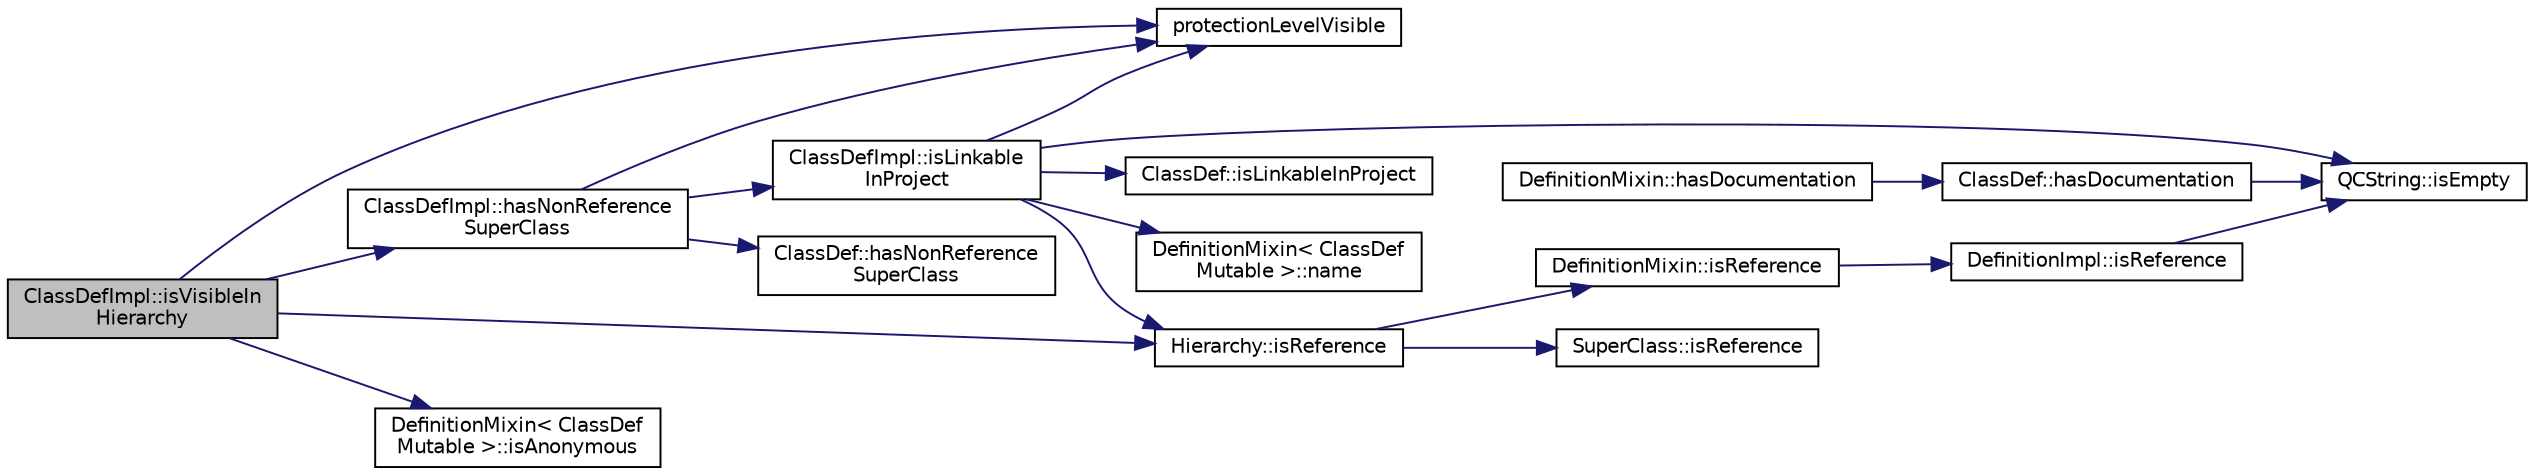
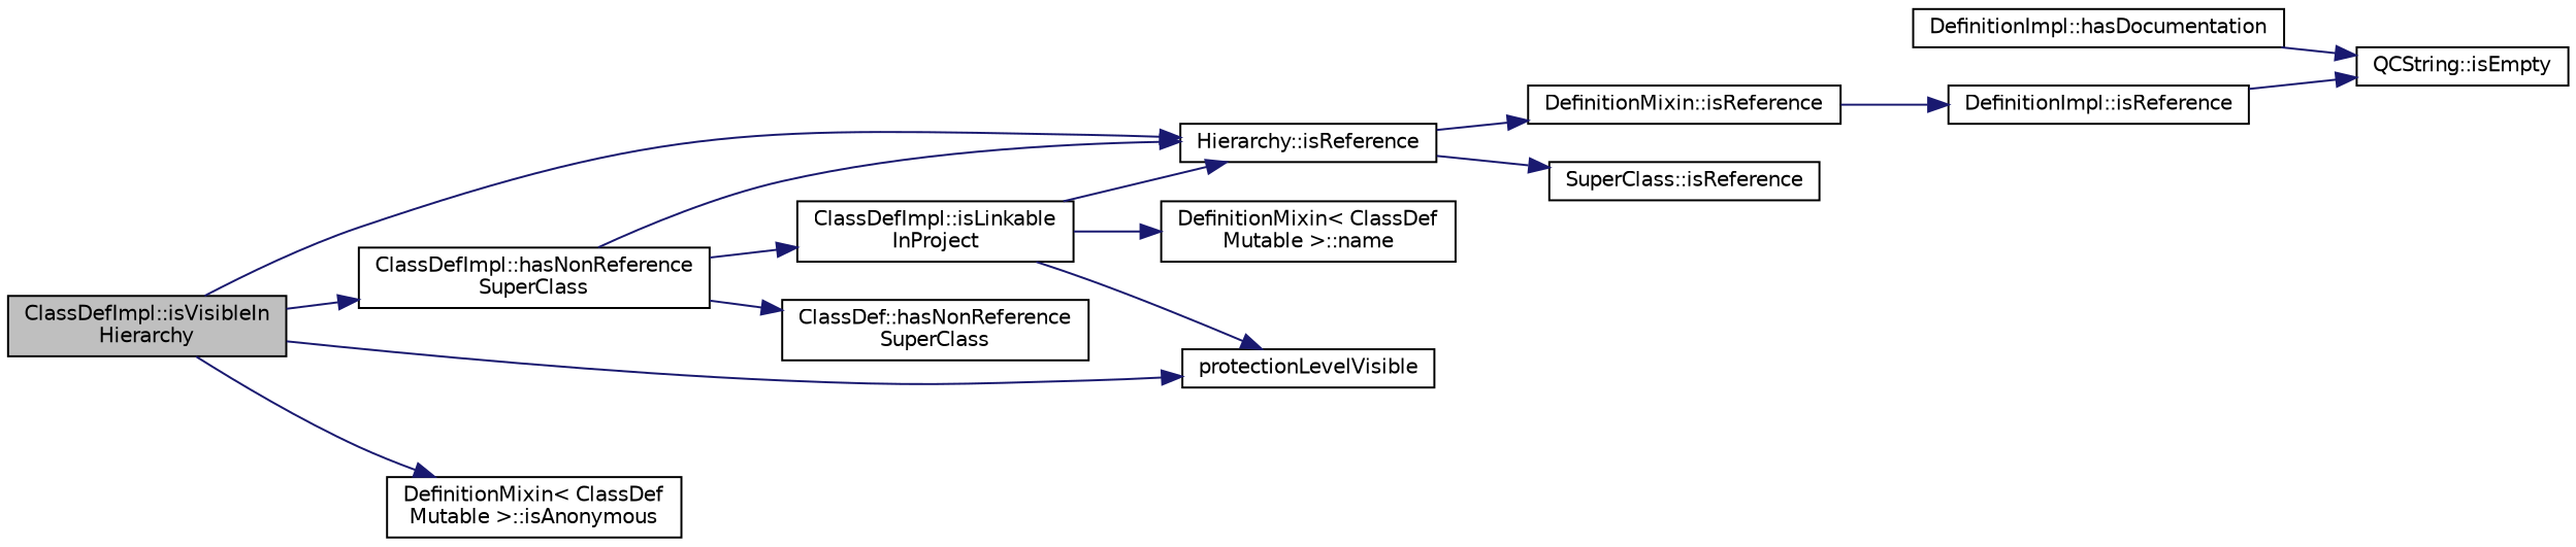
  digraph {
    fontname="DejaVu Sans"
    rankdir=LR
    node [color=black fillcolor=white fontname="DejaVu Sans" fontsize=10 shape=record style=filled]
    edge [color=midnightblue fontname="DejaVu Sans" fontsize=10 labelfontname=Helvetica labelfontsize=10 style=solid]
    n1 [fillcolor=grey75 fontcolor=black height=0.2 label="ClassDefImpl::isVisibleIn\lHierarchy" width=0.4]
    n2 [height=0.2 label="ClassDefImpl::hasNonReference\lSuperClass" width=0.4]
    n3 [height=0.2 label="DefinitionMixin\< ClassDef\lMutable \>::isAnonymous" width=0.4]
    n4 [height=0.2 label="Hierarchy::isReference" width=0.4]
    n5 [height=0.2 label=protectionLevelVisible width=0.4]
    n6 [height=0.2 label="ClassDef::hasNonReference\lSuperClass" width=0.4]
    n7 [height=0.2 label="ClassDefImpl::isLinkable\lInProject" width=0.4]
    n8 [height=0.2 label="DefinitionMixin::isReference" width=0.4]
    n9 [height=0.2 label="SuperClass::isReference" width=0.4]
-   n10 [height=0.2 label="DefinitionMixin::hasDocumentation" width=0.4]
-   n11 [height=0.2 label="ClassDef::hasDocumentation" width=0.4]
+   n11 [height=0.2 label="DefinitionImpl::hasDocumentation" width=0.4]
    n12 [height=0.2 label="QCString::isEmpty" width=0.4]
-   n13 [height=0.2 label="ClassDef::isLinkableInProject" width=0.4]
    n14 [height=0.2 label="DefinitionMixin\< ClassDef\lMutable \>::name" width=0.4]
    n15 [height=0.2 label="DefinitionImpl::isReference" width=0.4]
    n1 -> n2
    n1 -> n3
    n1 -> n4
    n1 -> n5
-   n2 -> n5
+   n2 -> n4
    n2 -> n6
    n2 -> n7
    n4 -> n8
    n4 -> n9
    n7 -> n4
    n7 -> n5
-   n7 -> n12
-   n7 -> n13
    n7 -> n14
    n8 -> n15
-   n10 -> n11
    n11 -> n12
    n15 -> n12
  }
